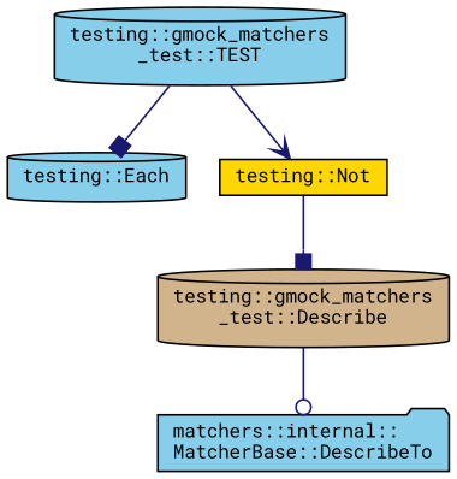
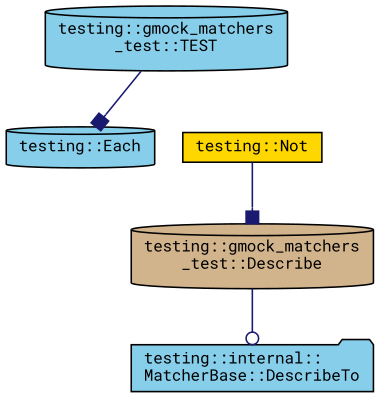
  digraph {
    fontname="Roboto Mono"
    rankdir=TB
    node [color=black fillcolor=skyblue fontname="Roboto Mono" fontsize=10 shape=cylinder style=filled]
    edge [arrowhead=box color=midnightblue fontname="Roboto Mono" fontsize=10 labelfontname=Helvetica labelfontsize=10 style=solid]
    n1 [fontcolor=black height=0.2 label="testing::gmock_matchers\l_test::TEST" width=0.4]
    n2 [height=0.2 label="testing::Each" width=0.4]
    n3 [fillcolor=gold height=0.2 label="testing::Not" shape=box width=0.4]
    n4 [fillcolor=tan height=0.2 label="testing::gmock_matchers\l_test::Describe" width=0.4]
-   n5 [height=0.2 label="matchers::internal::\lMatcherBase::DescribeTo" shape=folder width=0.4]
+   n5 [height=0.2 label="testing::internal::\lMatcherBase::DescribeTo" shape=folder width=0.4]
    n1 -> n2
-   n1 -> n3 [arrowhead=vee]
    n3 -> n4
    n4 -> n5 [arrowhead=odot]
  }
